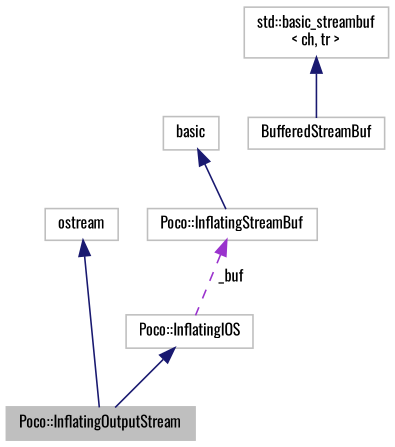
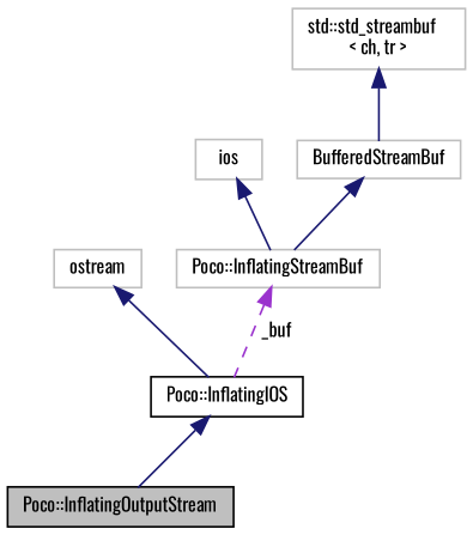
  digraph {
    fontname=Oswald
    node [color=grey75 fillcolor=white fontname=Oswald fontsize=10 shape=record style=filled]
    edge [color=midnightblue dir=back fontname=Oswald fontsize=10 labelfontname=Helvetica labelfontsize=10 style=solid]
-   n1 [fillcolor=grey75 fontcolor=black height=0.2 label="Poco::InflatingOutputStream" width=0.4]
+   n1 [color=black fillcolor=grey75 fontcolor=black height=0.2 label="Poco::InflatingOutputStream" width=0.4]
    n2 [height=0.2 label=ostream width=0.4]
-   n3 [height=0.2 label="Poco::InflatingIOS" width=0.4]
-   n4 [height=0.2 label=basic width=0.4]
+   n3 [color=black height=0.2 label="Poco::InflatingIOS" width=0.4]
+   n4 [height=0.2 label=ios width=0.4]
    n5 [height=0.2 label="Poco::InflatingStreamBuf" width=0.4]
    n6 [height=0.2 label=BufferedStreamBuf width=0.4]
-   n7 [height=0.2 label="std::basic_streambuf\l\< ch, tr \>" width=0.4]
-   n2 -> n1
+   n7 [height=0.2 label="std::std_streambuf\l\< ch, tr \>" width=0.4]
+   n2 -> n3
    n3 -> n1
    n4 -> n5
    n5 -> n3 [color=darkorchid3 label=" _buf" style=dashed]
+   n6 -> n5
    n7 -> n6
  }
